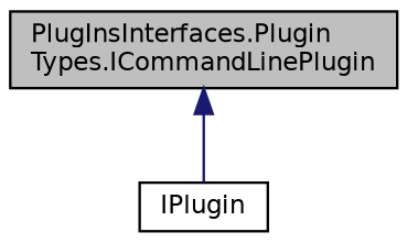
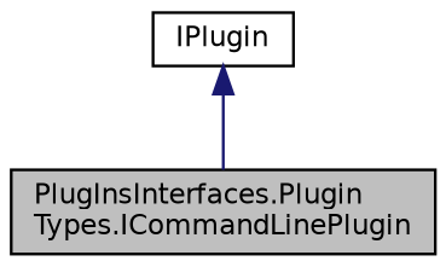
  digraph {
    node [color=black fontname=Helvetica fontsize=10 shape=record style=filled]
    n1 [fillcolor=grey75 fontcolor=black height=0.2 label="PlugInsInterfaces.Plugin\lTypes.ICommandLinePlugin" width=0.4]
    n2 [fillcolor=white height=0.2 label=IPlugin width=0.4]
-   n1 -> n2 [color=midnightblue dir=back fontname=Helvetica fontsize=10 labelfontname=Helvetica labelfontsize=10 style=solid]
+   n2 -> n1 [color=midnightblue dir=back fontname=Helvetica fontsize=10 labelfontname=Helvetica labelfontsize=10 style=solid]
  }
